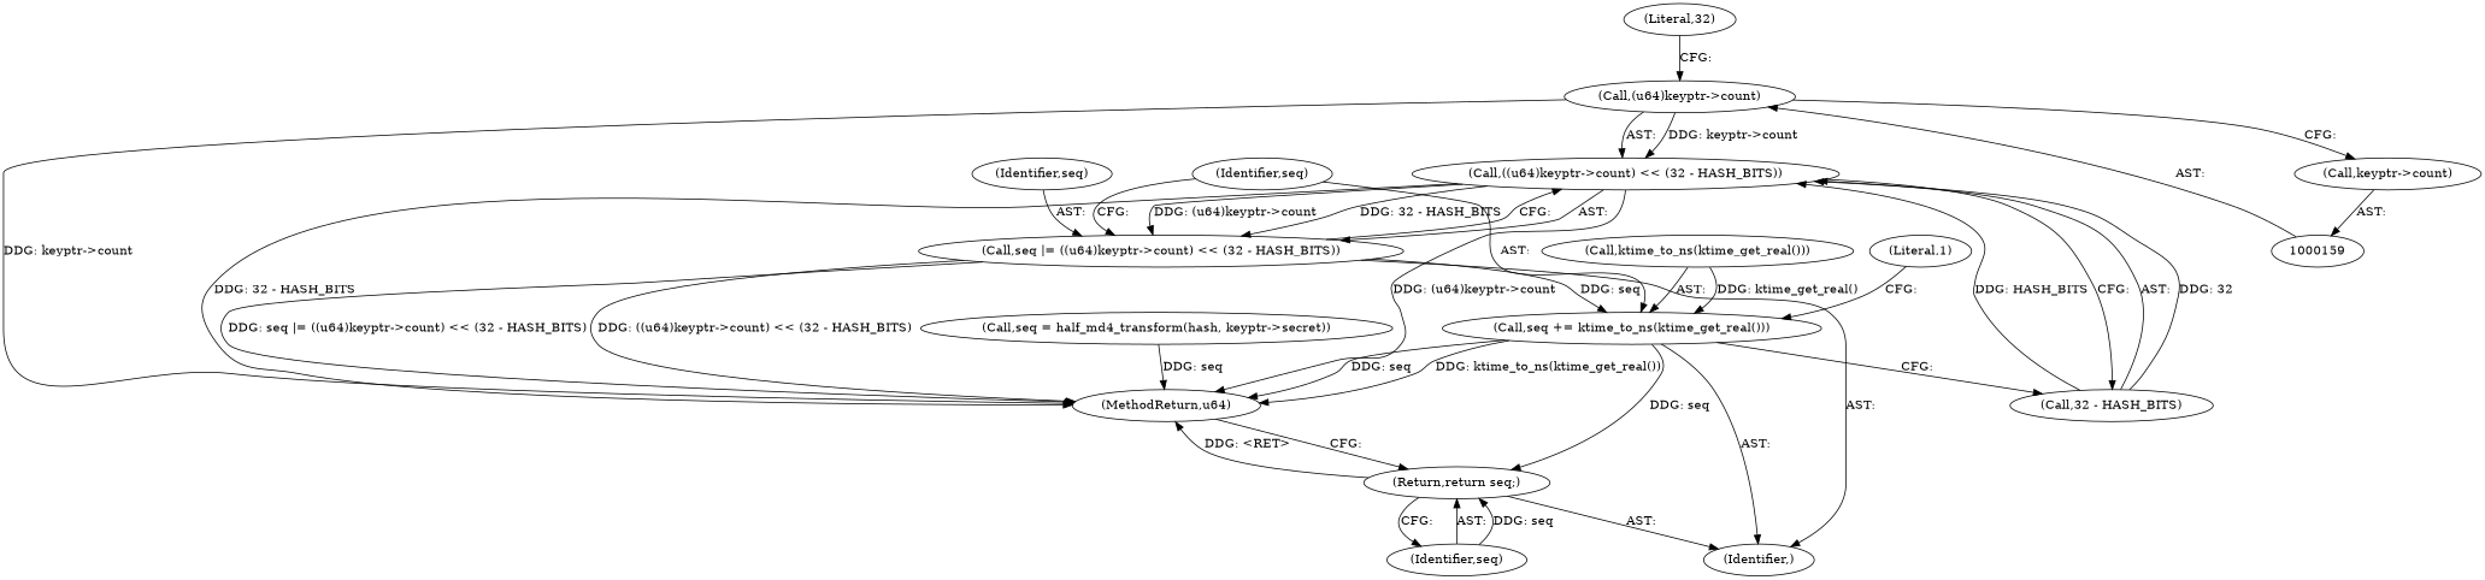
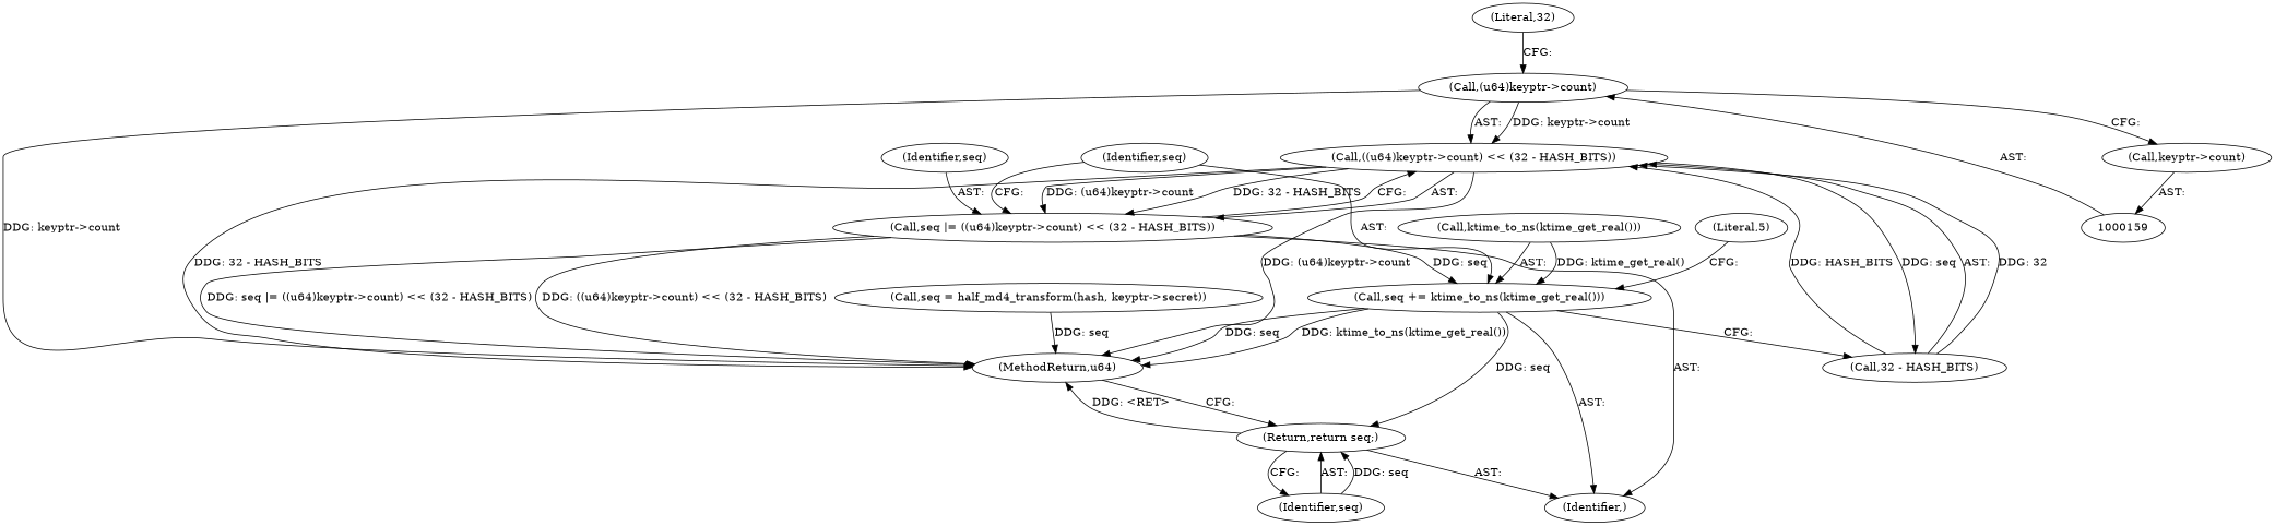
  digraph {
    n1 [label="(Call,(u64)keyptr->count)"]
    n2 [label="(Call,((u64)keyptr->count) << (32 - HASH_BITS))"]
    n3 [label="(Call,keyptr->count)"]
    n4 [label="(MethodReturn,u64)"]
    n5 [label="(Call,seq |= ((u64)keyptr->count) << (32 - HASH_BITS))"]
    n6 [label="(Call,32 - HASH_BITS)"]
    1000159
    n8 [label="(Return,return seq;)"]
    n9 [label="(Call,seq += ktime_to_ns(ktime_get_real()))"]
    n10 [label="(Identifier,)"]
    n11 [label="(Identifier,seq)"]
    n12 [label="(Call,ktime_to_ns(ktime_get_real()))"]
    n13 [label="(Call,seq = half_md4_transform(hash, keyptr->secret))"]
-   n14 [label="(Literal,1)"]
+   n14 [label="(Literal,5)"]
    n15 [label="(Literal,32)"]
    n16 [label="(Identifier,seq)"]
    n17 [label="(Identifier,seq)"]
    n1 -> n2 [label="AST: "]
    n1 -> n2 [label="DDG: keyptr->count"]
    n1 -> n3 [label="CFG: "]
    n1 -> n4 [label="DDG: keyptr->count"]
    n2 -> n4 [label="DDG: 32 - HASH_BITS"]
    n2 -> n4 [label="DDG: (u64)keyptr->count"]
    n2 -> n5 [label="AST: "]
    n2 -> n5 [label="DDG: (u64)keyptr->count"]
    n2 -> n5 [label="DDG: 32 - HASH_BITS"]
-   n2 -> n6 [label="CFG: "]
+   n2 -> n6 [label="DDG: seq"]
    n3 -> 1000159 [label="AST: "]
    n4 -> n8 [label="CFG: "]
    n5 -> n2 [label="CFG: "]
    n5 -> n4 [label="DDG: ((u64)keyptr->count) << (32 - HASH_BITS)"]
    n5 -> n4 [label="DDG: seq |= ((u64)keyptr->count) << (32 - HASH_BITS)"]
    n5 -> n9 [label="DDG: seq"]
    n5 -> n10 [label="AST: "]
    n6 -> n2 [label="AST: "]
    n6 -> n2 [label="DDG: 32"]
    n6 -> n2 [label="DDG: HASH_BITS"]
    1000159 -> n1 [label="AST: "]
    n8 -> n4 [label="DDG: <RET>"]
    n8 -> n10 [label="AST: "]
    n8 -> n11 [label="CFG: "]
    n9 -> n4 [label="DDG: ktime_to_ns(ktime_get_real())"]
    n9 -> n4 [label="DDG: seq"]
    n9 -> n6 [label="CFG: "]
    n9 -> n8 [label="DDG: seq"]
    n9 -> n10 [label="AST: "]
    n11 -> n8 [label="AST: "]
    n11 -> n8 [label="DDG: seq"]
    n12 -> n9 [label="AST: "]
    n12 -> n9 [label="DDG: ktime_get_real()"]
    n13 -> n4 [label="DDG: seq"]
    n14 -> n9 [label="CFG: "]
    n15 -> n1 [label="CFG: "]
    n16 -> n5 [label="AST: "]
    n17 -> n5 [label="CFG: "]
    n17 -> n9 [label="AST: "]
  }
